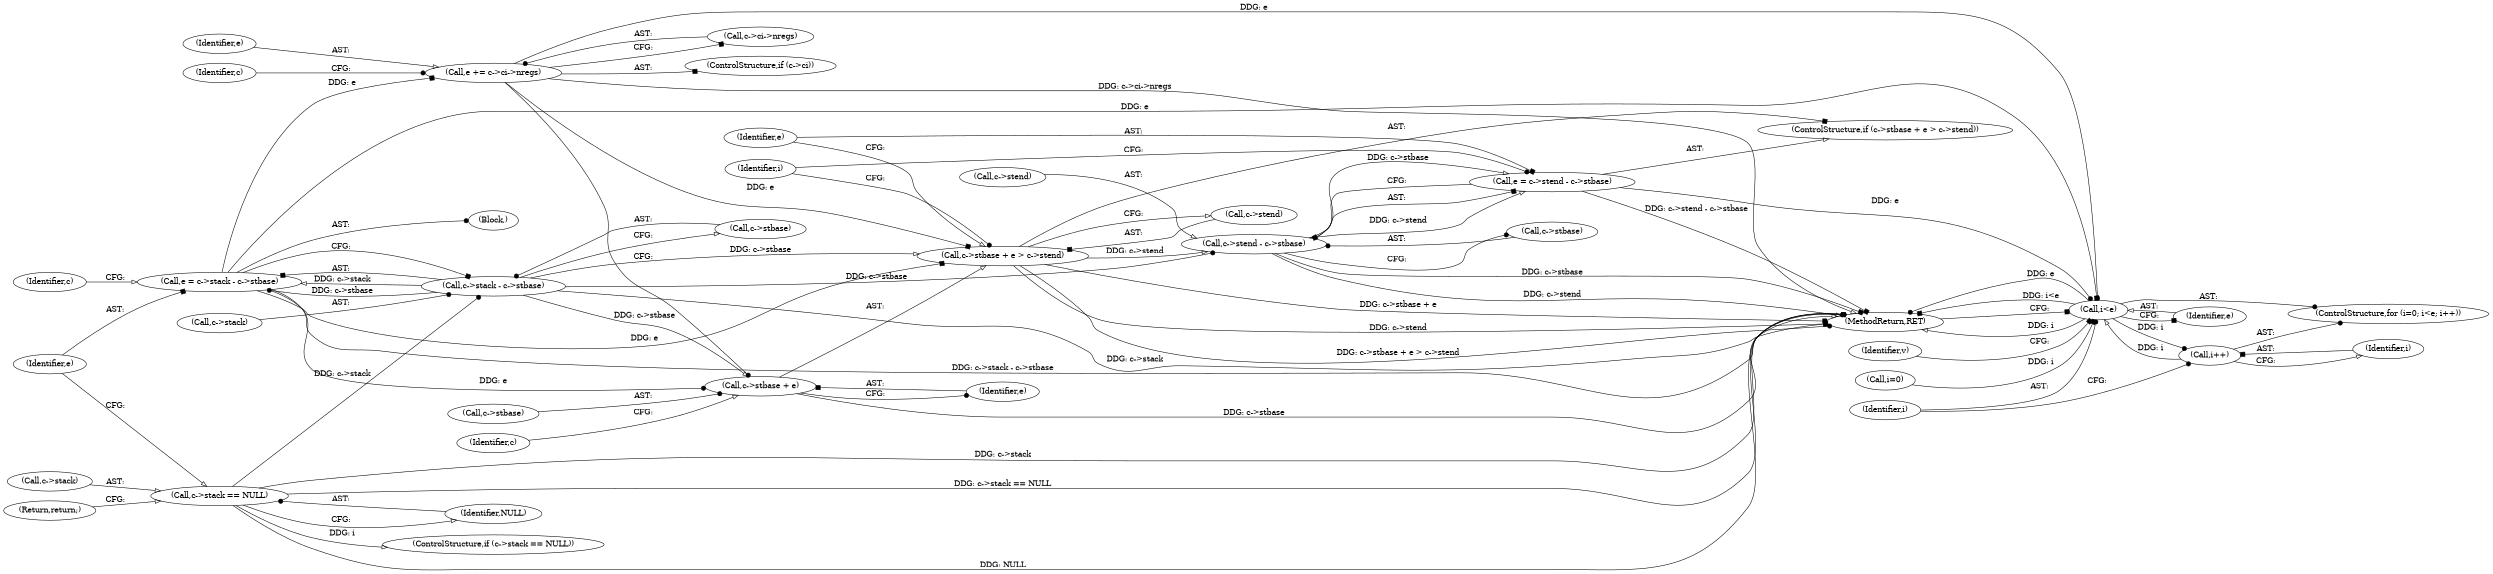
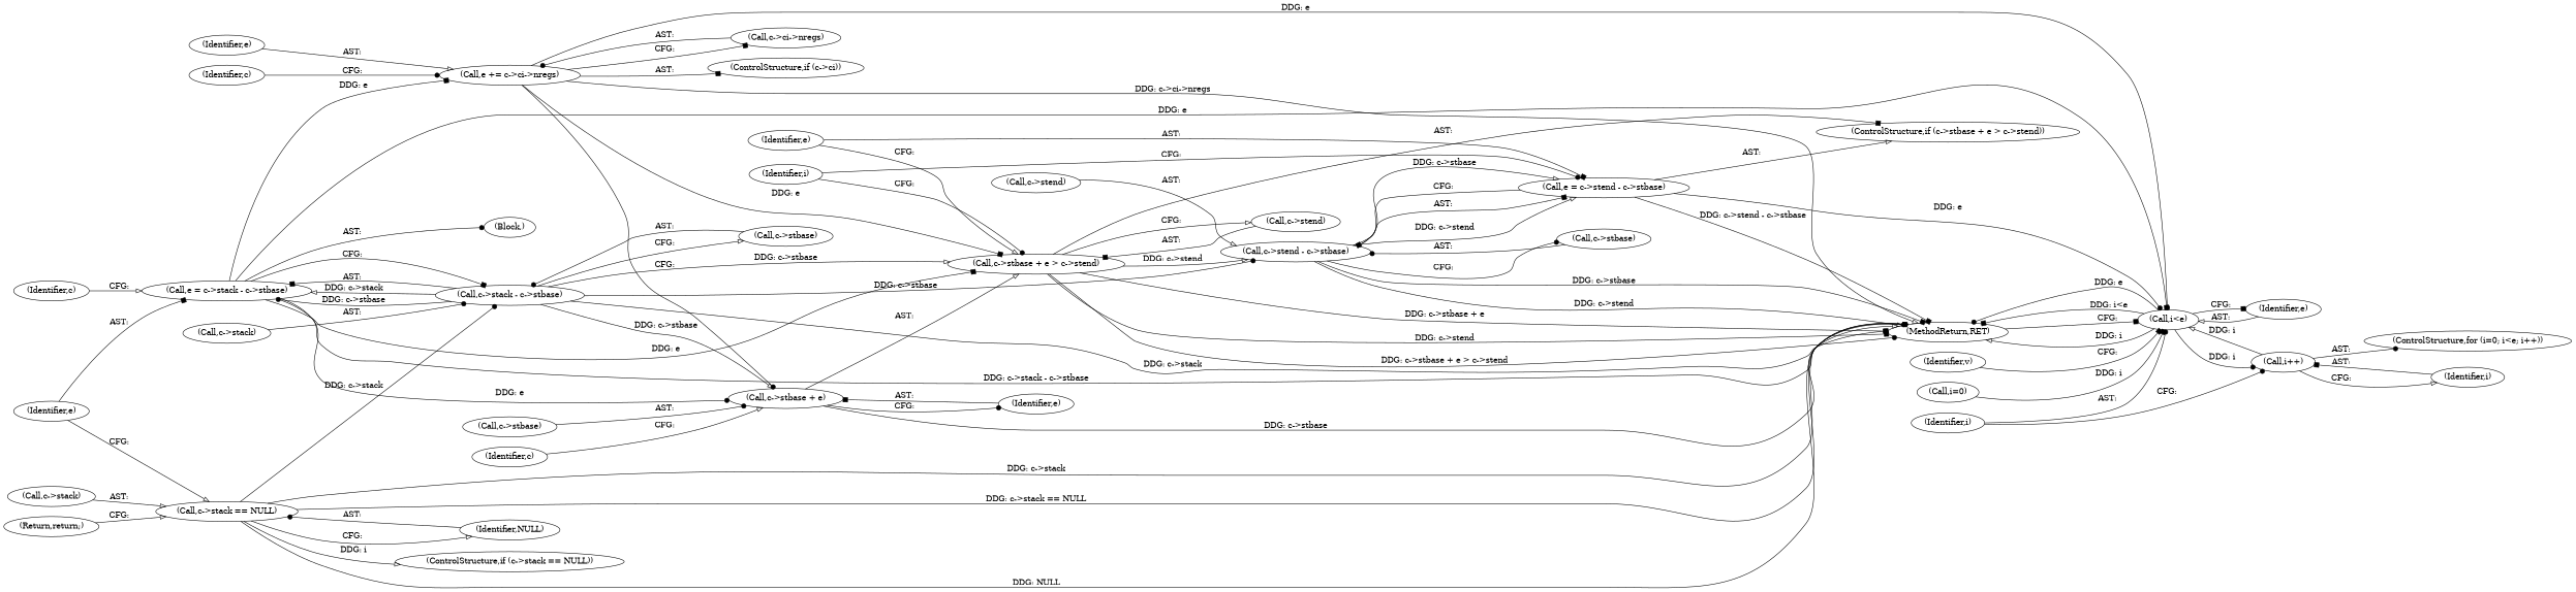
  digraph {
    rankdir=LR
    edge [arrowhead=dot]
    n1 [label="(Call,e = c->stack - c->stbase)"]
    n2 [label="(Call,c->stack - c->stbase)"]
    n3 [label="(Call,e += c->ci->nregs)"]
    n4 [label="(Call,c->stbase + e > c->stend)"]
    n5 [label="(Call,i<e)"]
    n6 [label="(Call,c->stbase + e)"]
    n7 [label="(MethodReturn,RET)"]
    n8 [label="(Block,)"]
    n9 [label="(Call,c->stend - c->stbase)"]
    n10 [label="(Call,c->stbase)"]
    n11 [label="(ControlStructure,if (c->ci))"]
    n12 [label="(Call,c->ci->nregs)"]
    n13 [label="(Call,c->stend)"]
    n14 [label="(ControlStructure,if (c->stbase + e > c->stend))"]
    n15 [label="(Call,i++)"]
    n16 [label="(ControlStructure,for (i=0; i<e; i++))"]
    n17 [label="(Identifier,e)"]
    n18 [label="(Identifier,e)"]
    n19 [label="(Call,e = c->stend - c->stbase)"]
    n20 [label="(Call,c->stbase)"]
    n21 [label="(Call,c->stack == NULL)"]
    n22 [label="(Identifier,NULL)"]
    n23 [label="(ControlStructure,if (c->stack == NULL))"]
    n24 [label="(Identifier,i)"]
    n25 [label="(Call,c->stend)"]
    n26 [label="(Identifier,c)"]
    n27 [label="(Identifier,v)"]
    n28 [label="(Identifier,e)"]
    n29 [label="(Identifier,c)"]
    n30 [label="(Call,c->stbase)"]
    n31 [label="(Identifier,e)"]
    n32 [label="(Call,c->stack)"]
    n33 [label="(Identifier,e)"]
    n34 [label="(Call,c->stack)"]
    n35 [label="(Identifier,i)"]
    n36 [label="(Return,return;)"]
    n37 [label="(Call,i=0)"]
    n38 [label="(Identifier,c)"]
    n39 [label="(Identifier,i)"]
    n1 -> n2 [arrowhead=box label="CFG: "]
    n1 -> n3 [arrowhead=box label="DDG: e"]
    n1 -> n4 [arrowhead=box label="DDG: e"]
    n1 -> n5 [arrowhead=box label="DDG: e"]
    n1 -> n6 [label="DDG: e"]
    n1 -> n7 [arrowhead=onormal label="DDG: c->stack - c->stbase"]
    n1 -> n8 [label="AST: "]
    n2 -> n1 [arrowhead=box label="AST: "]
    n2 -> n1 [arrowhead=onormal label="DDG: c->stack"]
    n2 -> n1 [label="DDG: c->stbase"]
    n2 -> n4 [arrowhead=onormal label="DDG: c->stbase"]
    n2 -> n6 [arrowhead=onormal label="DDG: c->stbase"]
    n2 -> n7 [arrowhead=box label="DDG: c->stack"]
    n2 -> n9 [label="DDG: c->stbase"]
    n2 -> n10 [arrowhead=onormal label="CFG: "]
    n3 -> n4 [arrowhead=box label="DDG: e"]
    n3 -> n5 [label="DDG: e"]
    n3 -> n6 [label="CFG: "]
    n3 -> n7 [arrowhead=onormal label="DDG: c->ci->nregs"]
    n3 -> n11 [arrowhead=box label="AST: "]
    n3 -> n12 [arrowhead=box label="CFG: "]
    n4 -> n7 [arrowhead=box label="DDG: c->stend"]
    n4 -> n7 [label="DDG: c->stbase + e > c->stend"]
    n4 -> n7 [arrowhead=box label="DDG: c->stbase + e"]
    n4 -> n9 [arrowhead=onormal label="DDG: c->stend"]
    n4 -> n13 [arrowhead=onormal label="CFG: "]
    n4 -> n14 [arrowhead=box label="AST: "]
    n5 -> n7 [arrowhead=onormal label="DDG: i"]
    n5 -> n7 [label="DDG: e"]
    n5 -> n7 [arrowhead=box label="DDG: i<e"]
    n5 -> n15 [label="DDG: i"]
-   n5 -> n16 [label="AST: "]
    n5 -> n17 [arrowhead=box label="CFG: "]
    n6 -> n4 [arrowhead=onormal label="AST: "]
    n6 -> n7 [label="DDG: c->stbase"]
    n6 -> n18 [label="CFG: "]
    n7 -> n5 [arrowhead=box label="CFG: "]
    n9 -> n7 [arrowhead=box label="DDG: c->stbase"]
    n9 -> n7 [arrowhead=onormal label="DDG: c->stend"]
    n9 -> n19 [arrowhead=box label="AST: "]
    n9 -> n19 [arrowhead=onormal label="DDG: c->stend"]
    n9 -> n19 [arrowhead=onormal label="DDG: c->stbase"]
    n9 -> n20 [label="CFG: "]
    n10 -> n2 [label="AST: "]
    n12 -> n3 [label="AST: "]
    n13 -> n4 [arrowhead=box label="AST: "]
    n15 -> n5 [arrowhead=onormal label="DDG: i"]
    n15 -> n16 [label="AST: "]
    n15 -> n24 [arrowhead=onormal label="CFG: "]
    n17 -> n5 [arrowhead=onormal label="AST: "]
    n18 -> n6 [arrowhead=box label="AST: "]
    n19 -> n5 [label="DDG: e"]
    n19 -> n7 [arrowhead=box label="DDG: c->stend - c->stbase"]
    n19 -> n9 [arrowhead=box label="CFG: "]
    n19 -> n14 [arrowhead=onormal label="AST: "]
    n20 -> n9 [label="AST: "]
    n21 -> n2 [label="DDG: c->stack"]
    n21 -> n7 [arrowhead=box label="DDG: c->stack"]
    n21 -> n7 [label="DDG: c->stack == NULL"]
    n21 -> n7 [arrowhead=onormal label="DDG: NULL"]
    n21 -> n22 [arrowhead=onormal label="CFG: "]
    n21 -> n23 [arrowhead=onormal label="DDG: i"]
    n22 -> n21 [label="AST: "]
    n24 -> n15 [arrowhead=box label="AST: "]
    n25 -> n9 [arrowhead=onormal label="AST: "]
    n26 -> n3 [label="CFG: "]
    n27 -> n5 [arrowhead=box label="CFG: "]
    n28 -> n4 [arrowhead=onormal label="CFG: "]
    n28 -> n19 [arrowhead=box label="AST: "]
    n29 -> n1 [arrowhead=onormal label="CFG: "]
    n30 -> n6 [label="AST: "]
    n31 -> n1 [arrowhead=box label="AST: "]
    n31 -> n21 [arrowhead=onormal label="CFG: "]
    n32 -> n2 [label="AST: "]
    n33 -> n3 [arrowhead=onormal label="AST: "]
    n34 -> n21 [arrowhead=onormal label="AST: "]
    n35 -> n5 [label="AST: "]
    n35 -> n15 [label="CFG: "]
    n36 -> n21 [arrowhead=onormal label="CFG: "]
    n37 -> n5 [arrowhead=box label="DDG: i"]
    n38 -> n6 [arrowhead=onormal label="CFG: "]
    n39 -> n4 [label="CFG: "]
    n39 -> n19 [label="CFG: "]
  }
